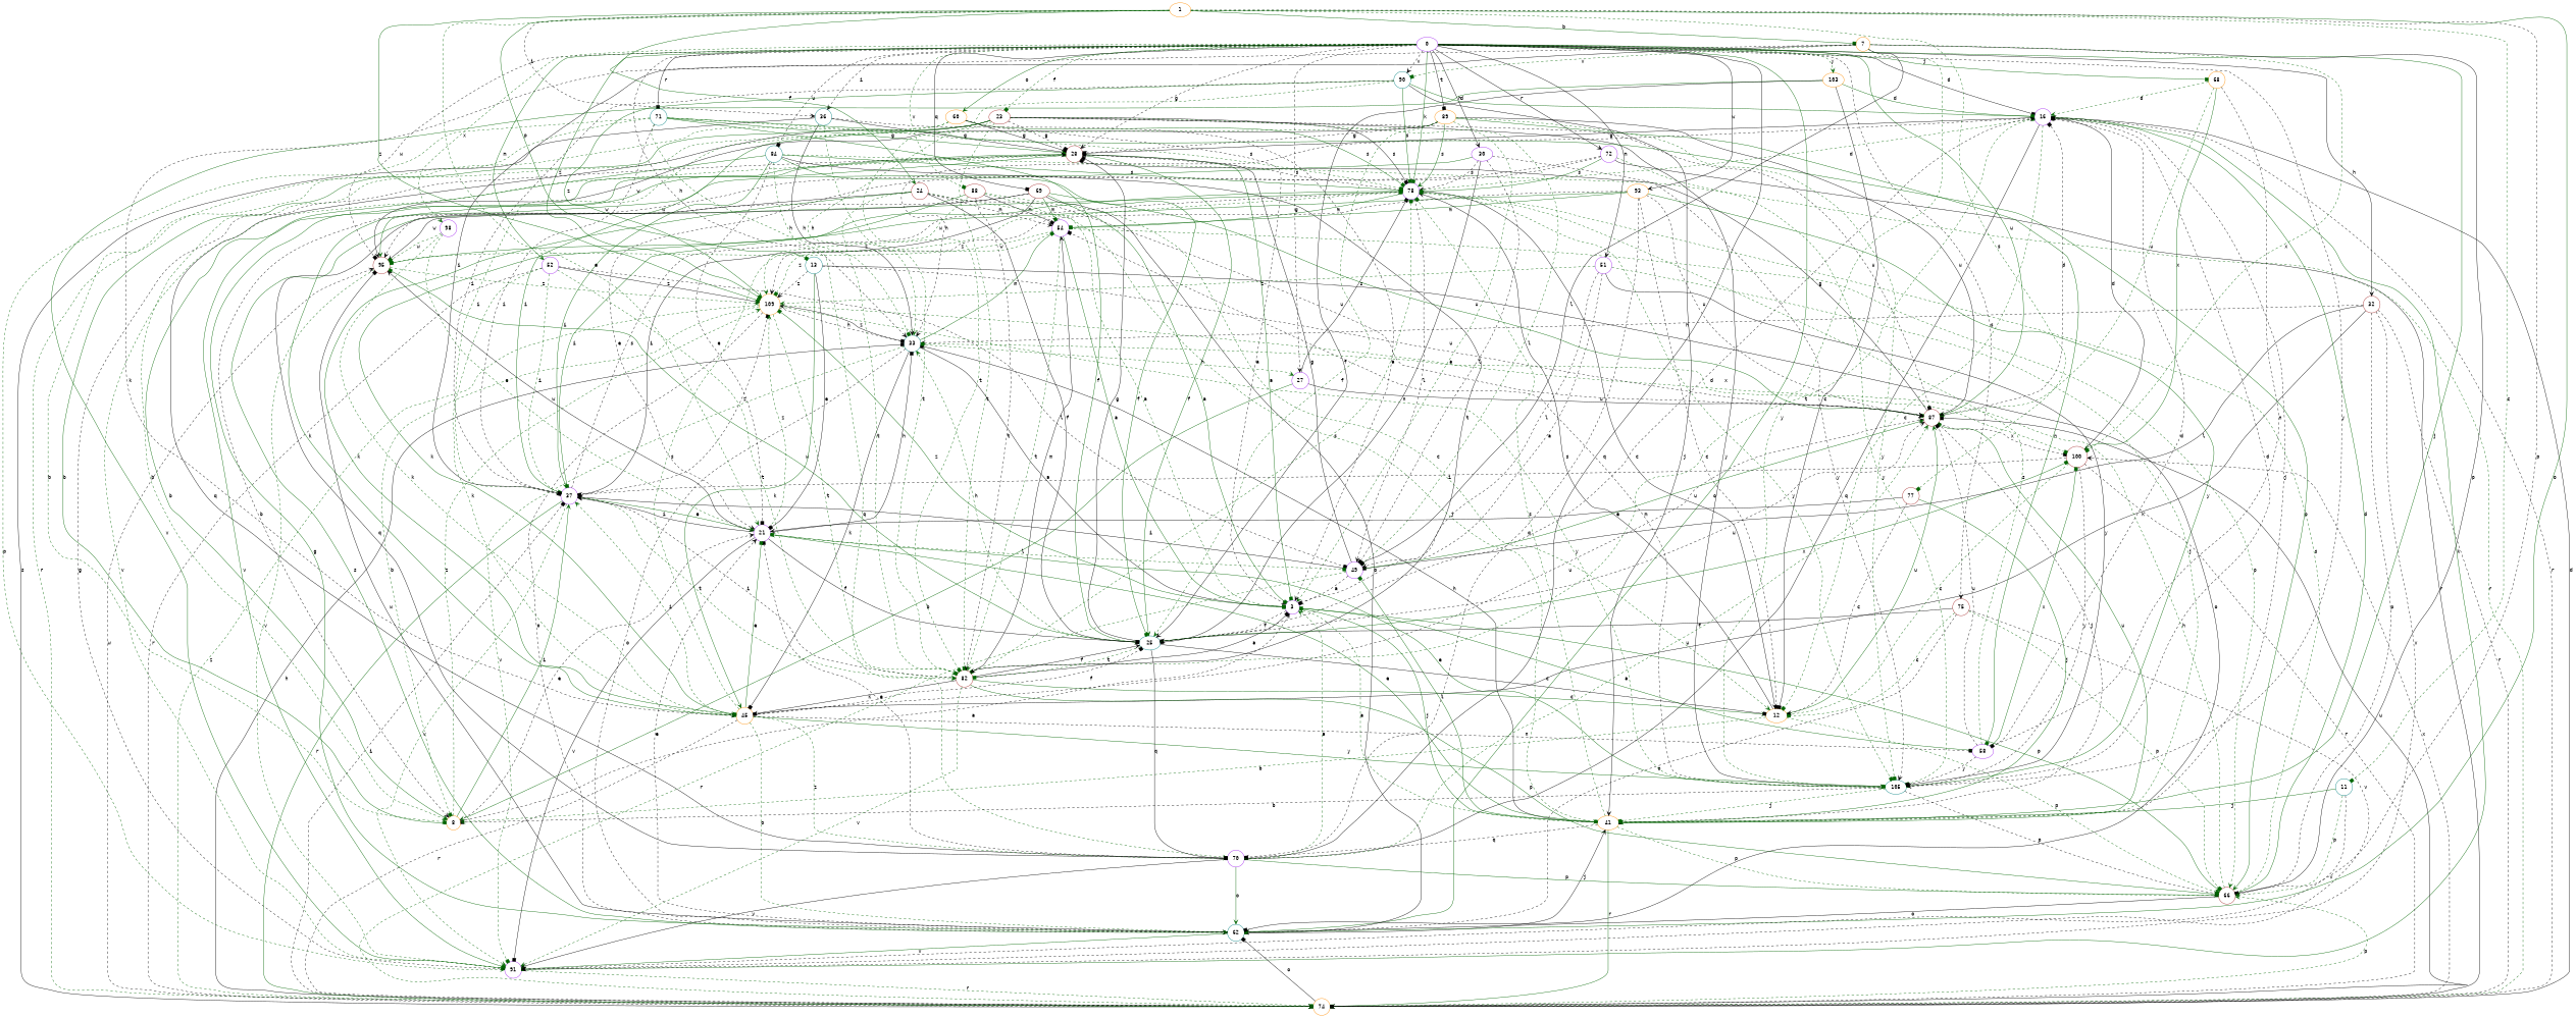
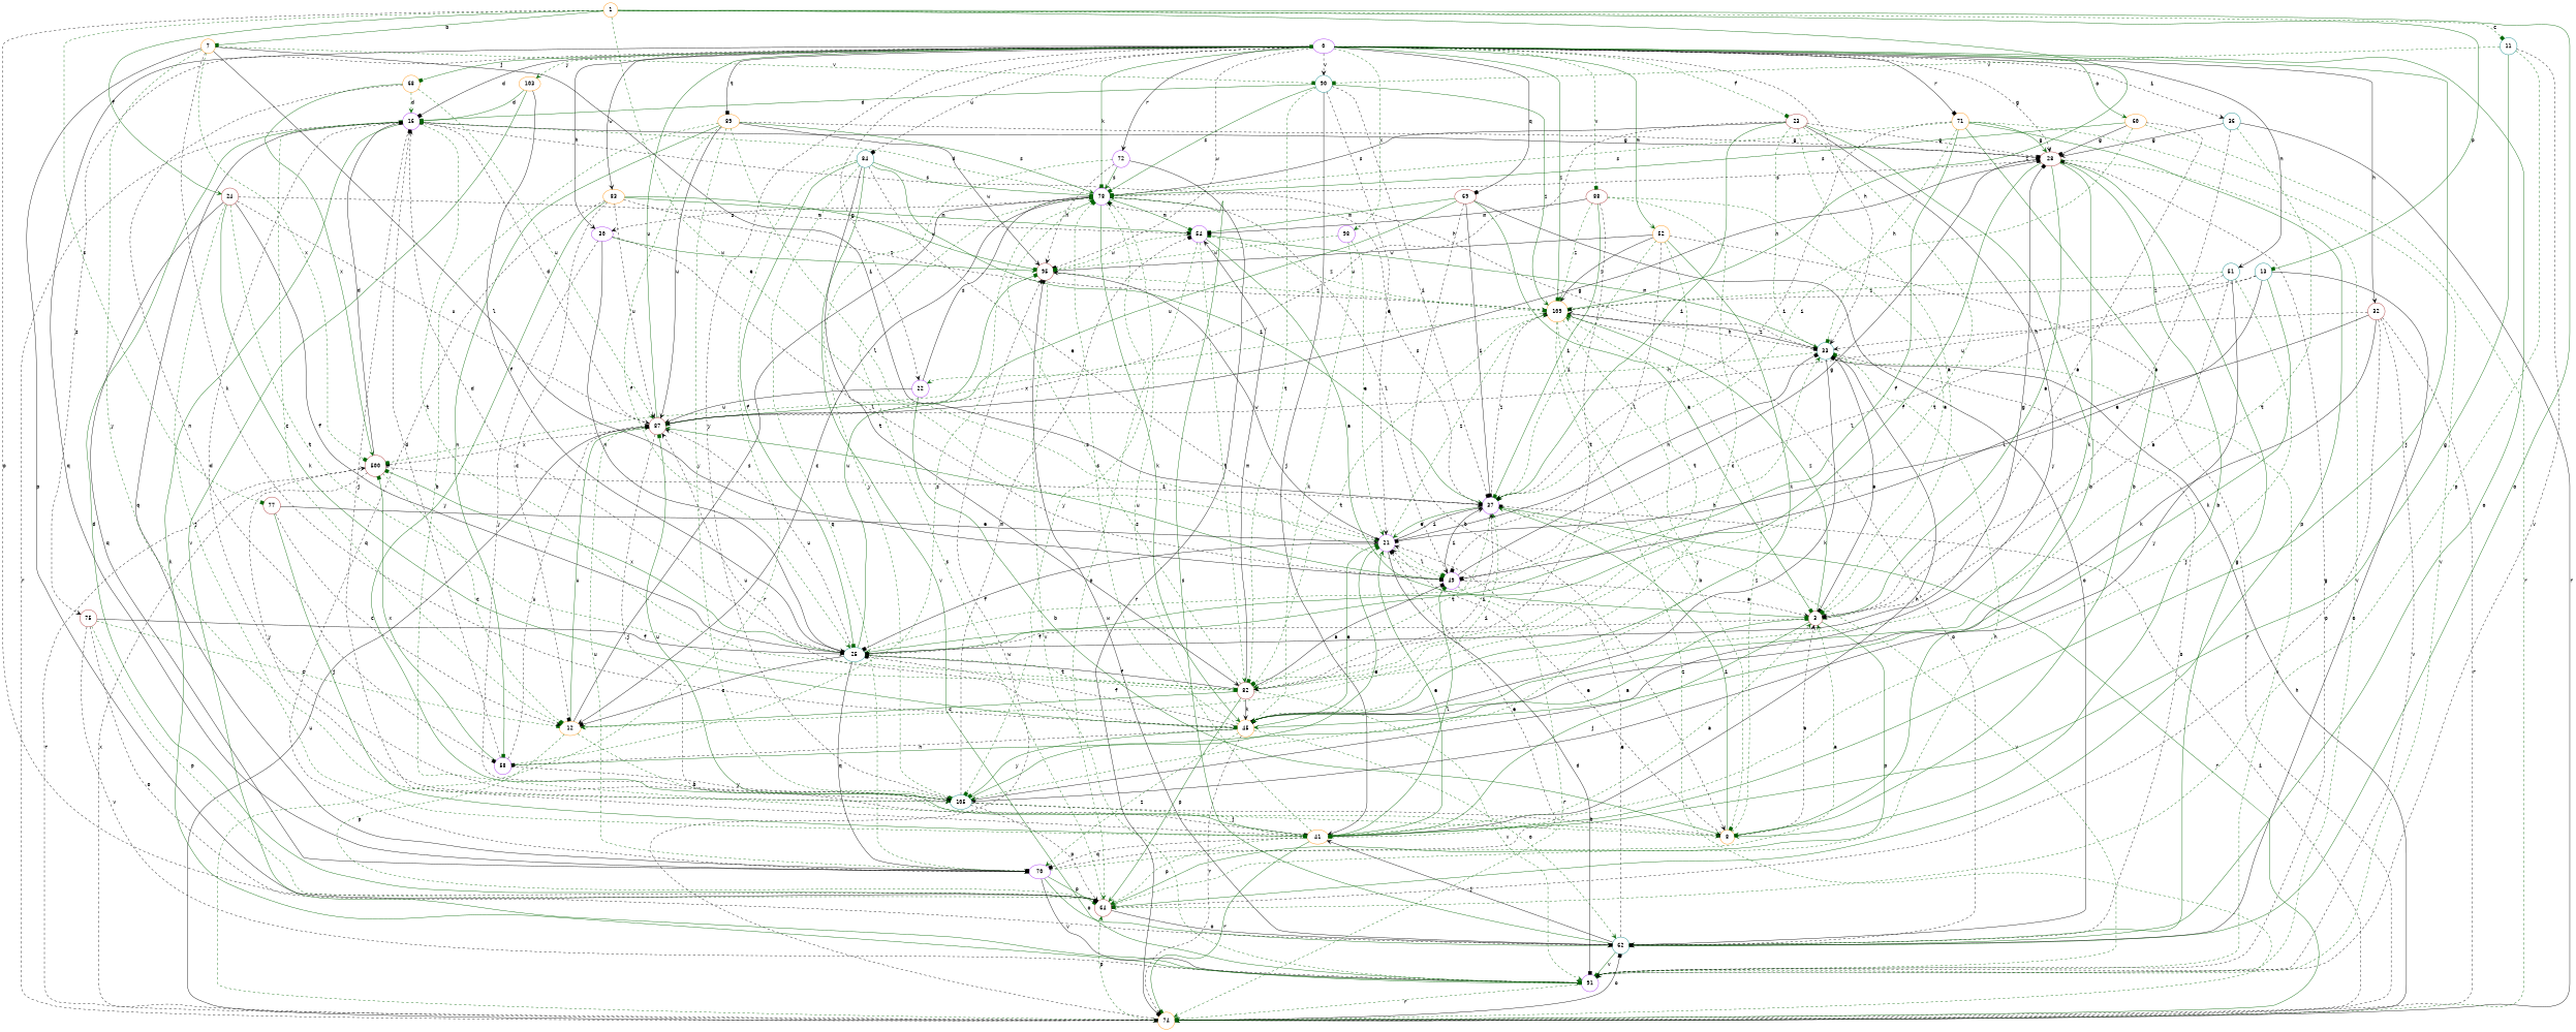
  strict digraph {
    fontname="DejaVu Sans Mono"
    node [color=purple fontname="DejaVu Sans Mono" shape=circle]
    edge [arrowhead=box color=darkgreen fontname="DejaVu Sans Mono" style=dashed]
    0 [shape=ellipse]
    16
    23 [color=brown shape=ellipse]
-   27
-   28 [color=brown]
+   27 [label=22]
+   28 [color=brown shape=ellipse]
    30 [shape=ellipse]
    32 [color=brown]
    33 [color=teal]
    36 [color=teal]
    n10 [color=darkorange label=68]
    41 [color=darkorange shape=ellipse]
-   51
-   52
+   51 [color=teal]
+   52 [color=darkorange]
    60 [color=darkorange shape=ellipse]
    62 [color=teal]
    69 [color=brown shape=ellipse]
-   70
-   71 [color=teal]
+   70 [shape=ellipse]
+   71 [color=darkorange]
    72
    75 [color=brown]
    n21 [color=darkorange label=89 shape=ellipse]
    84 [color=teal]
    87 [color=brown]
    88 [color=brown shape=ellipse]
    90 [color=teal]
-   93 [color=darkorange shape=ellipse]
+   93 [color=darkorange shape=ellipse label=83]
    95 [color=brown]
    98
    103 [color=darkorange shape=ellipse]
    105 [color=teal shape=ellipse]
    109 [color=darkorange]
    78
    91
    12 [color=darkorange shape=ellipse]
    74 [color=darkorange]
    82 [color=brown]
-   3
+   3 [color=brown]
    37
    8 [color=darkorange]
    45 [color=darkorange]
    25 [color=teal shape=ellipse]
    49
-   66 [color=brown]
+   66 [color=brown label=64]
    54
-   100 [color=brown]
-   58 [shape=ellipse]
+   100 [color=brown label=500]
+   58
    21
-   1 [color=darkorange shape=ellipse]
+   1 [color=darkorange]
    7 [color=darkorange]
    11 [color=teal]
    24 [color=brown]
    n52 [color=teal label=13]
    77 [color=brown]
    0 -> 16 [color=black label=d style=solid]
    0 -> 23 [label=f]
    0 -> 27 [arrowhead=vee color=black label=g]
    0 -> 28 [arrowhead=vee color=black label=g]
    0 -> 30 [arrowhead=vee color=black label=h style=solid]
    0 -> 32 [arrowhead=vee color=black label=h style=solid]
    0 -> 33 [arrowhead=vee color=black label=h]
    0 -> 36 [arrowhead=vee color=black label=i]
    0 -> n10 [label=j style=solid]
    0 -> 41 [label=j style=solid]
    0 -> 51 [arrowhead=vee color=black label=m style=solid]
    0 -> 52 [arrowhead=vee label=m style=solid]
    0 -> 60 [arrowhead=vee label=o style=solid]
    0 -> 62 [arrowhead=vee label=o style=solid]
    0 -> 69 [color=black label=q style=solid]
    0 -> 70 [color=black label=q style=solid]
    0 -> 71 [color=black label=r style=solid]
    0 -> 72 [arrowhead=vee color=black label=r style=solid]
    0 -> 75 [arrowhead=vee color=black label=s]
    0 -> n21 [color=black label=t style=solid]
    0 -> 84 [color=black label=u]
-   0 -> 87 [label=u style=solid]
+   87 -> 0 [label=u style=solid]
    0 -> 88 [label=v]
    0 -> 90 [arrowhead=vee color=black label=v]
    0 -> 93 [arrowhead=vee color=black label=w style=solid]
    0 -> 95 [color=black label=w]
    0 -> 98 [arrowhead=vee label=x]
    0 -> 103 [arrowhead=vee label=y]
    0 -> 105 [arrowhead=vee color=black label=y]
    0 -> 109 [label=z style=solid]
    0 -> 78 [label=k style=solid]
    16 -> 28 [arrowhead=vee color=black label=g style=solid]
    16 -> 33 [arrowhead=vee color=black label=h]
    16 -> 41 [color=black label=j]
    16 -> 70 [color=black label=q style=solid]
    16 -> 91 [label=k style=solid]
    16 -> 12 [label=c]
    16 -> 74 [color=black label=r]
    16 -> 82 [label=t]
    23 -> 28 [color=black label=g]
    23 -> 33 [arrowhead=vee label=h]
-   23 -> 70 [color=black label=q style=solid]
    23 -> 87 [color=black label=u]
    23 -> 105 [arrowhead=vee color=black label=y style=solid]
    23 -> 78 [color=black label=s style=solid]
    23 -> 82 [label=t]
    23 -> 3 [arrowhead=vee label=a]
    23 -> 37 [label=i style=solid]
    23 -> 8 [label=b style=solid]
    27 -> 87 [arrowhead=vee color=black label=u style=solid]
    27 -> 78 [color=black label=s style=solid]
    27 -> 8 [arrowhead=vee label=b style=solid]
    28 -> 78 [color=black label=s]
    28 -> 91 [label=v]
    28 -> 3 [label=a style=solid]
    28 -> 8 [arrowhead=vee label=b style=solid]
    28 -> 45 [label=k style=solid]
    28 -> 25 [arrowhead=vee label=f style=solid]
    30 -> 95 [arrowhead=vee label=w style=solid]
    30 -> 105 [arrowhead=vee color=black label=y]
-   30 -> 78 [arrowhead=vee color=black label=s]
+   78 -> 30 [arrowhead=vee color=black label=s]
    30 -> 25 [color=black label=n style=solid]
    30 -> 49 [color=black label=l]
    32 -> 33 [arrowhead=vee color=black label=h]
    32 -> 91 [color=black label=v]
    32 -> 74 [arrowhead=vee color=black label=r]
    32 -> 45 [color=black label=k style=solid]
    32 -> 49 [color=black label=l style=solid]
    32 -> 66 [color=black label=p]
    33 -> 27 [arrowhead=vee label=h]
    33 -> 62 [arrowhead=vee color=black label=o]
    33 -> 109 [arrowhead=vee color=black label=z style=solid]
    33 -> 91 [label=v]
    33 -> 3 [color=black label=a style=solid]
    33 -> 45 [color=black label=k style=solid]
    33 -> 54 [label=m style=solid]
    36 -> 28 [arrowhead=vee color=black label=g style=solid]
-   36 -> 33 [arrowhead=vee color=black label=h style=solid]
-   36 -> 74 [color=black label=s style=solid]
+   36 -> 74 [color=black label=r style=solid]
    36 -> 82 [arrowhead=vee label=t]
    36 -> 3 [arrowhead=vee color=black label=a]
    n10 -> 16 [arrowhead=vee label=d]
    n10 -> 87 [arrowhead=vee label=u]
    n10 -> 100 [arrowhead=vee label=x style=solid]
    n10 -> 58 [color=black label=n]
    41 -> 33 [color=black label=h style=solid]
    41 -> 70 [color=black label=q]
    41 -> 87 [label=u style=solid]
    41 -> 78 [label=s]
    41 -> 74 [label=r style=solid]
    41 -> 3 [arrowhead=vee label=a]
    41 -> 49 [label=l style=solid]
    41 -> 66 [arrowhead=vee label=p]
    41 -> 21 [arrowhead=vee label=e style=solid]
    51 -> 41 [label=j]
    51 -> 105 [arrowhead=vee color=black label=y style=solid]
    51 -> 109 [arrowhead=vee label=z]
    51 -> 3 [color=black label=a]
    51 -> 49 [arrowhead=vee color=black label=l]
    52 -> 109 [arrowhead=vee color=black label=z style=solid]
    52 -> 74 [arrowhead=vee color=black label=r]
    52 -> 82 [arrowhead=vee label=t]
    52 -> 37 [arrowhead=vee label=i]
-   52 -> 45 [arrowhead=vee label=k]
+   52 -> 45 [arrowhead=vee label=k style=solid]
    52 -> 49 [color=black label=l]
    60 -> 28 [color=black label=g style=solid]
    60 -> 78 [label=s style=solid]
    60 -> 74 [arrowhead=vee label=r]
    60 -> 3 [arrowhead=vee color=black label=a]
    60 -> 37 [label=i]
    62 -> 28 [label=g style=solid]
    62 -> 41 [arrowhead=vee color=black label=j style=solid]
    62 -> 95 [color=black label=w style=solid]
    62 -> 78 [arrowhead=vee label=s style=solid]
    62 -> 91 [label=v style=solid]
    62 -> 21 [arrowhead=vee color=black label=e]
    69 -> 62 [arrowhead=vee color=black label=o style=solid]
    69 -> 87 [label=u style=solid]
-   69 -> 95 [arrowhead=vee color=black label=w style=solid]
+   52 -> 95 [arrowhead=vee color=black label=w style=solid]
    69 -> 3 [label=a style=solid]
    69 -> 37 [color=black label=i style=solid]
    69 -> 8 [arrowhead=vee color=black label=b]
    69 -> 54 [label=m style=solid]
    70 -> 62 [arrowhead=vee label=o style=solid]
-   70 -> 87 [arrowhead=vee label=u]
+   70 -> 87 [label=u]
    70 -> 91 [arrowhead=vee color=black label=v style=solid]
    70 -> 3 [arrowhead=vee label=a]
    70 -> 66 [label=p style=solid]
    70 -> 21 [color=black label=e]
    71 -> 28 [arrowhead=vee label=g style=solid]
    71 -> 33 [label=h]
    71 -> 78 [label=s]
-   71 -> 91 [arrowhead=vee label=p]
+   71 -> 91 [arrowhead=vee label=v]
    71 -> 37 [arrowhead=vee color=black label=i]
-   71 -> 8 [arrowhead=vee label=b]
+   71 -> 8 [arrowhead=vee label=b style=solid]
    71 -> 25 [arrowhead=vee label=f style=solid]
    71 -> 66 [arrowhead=vee label=p style=solid]
-   72 -> 95 [arrowhead=vee color=black label=w]
+   72 -> 95 [arrowhead=vee color=black label=h]
    72 -> 105 [label=y]
    72 -> 78 [arrowhead=vee label=s style=solid]
    72 -> 74 [color=black label=r style=solid]
-   72 -> 21 [arrowhead=vee color=black label=e]
+   90 -> 21 [arrowhead=vee color=black label=e]
    75 -> 62 [color=black label=o]
    75 -> 91 [arrowhead=vee color=black label=v]
    75 -> 12 [label=c]
    75 -> 25 [arrowhead=vee color=black label=f style=solid]
    75 -> 66 [label=p]
    n21 -> 28 [color=black label=g]
    n21 -> 87 [arrowhead=vee color=black label=u style=solid]
    n21 -> 95 [arrowhead=vee color=black label=w style=solid]
    n21 -> 105 [label=y]
    n21 -> 78 [arrowhead=vee label=s style=solid]
    n21 -> 8 [arrowhead=vee label=b]
    n21 -> 25 [arrowhead=vee label=f]
    n21 -> 49 [label=l]
    n21 -> 58 [label=n style=solid]
    84 -> 70 [arrowhead=vee label=q]
    84 -> 78 [label=s style=solid]
    84 -> 91 [label=v style=solid]
    84 -> 74 [arrowhead=vee label=r]
    84 -> 82 [arrowhead=vee color=black label=t style=solid]
    84 -> 37 [arrowhead=vee label=i style=solid]
    84 -> 25 [label=f style=solid]
    84 -> 21 [color=black label=e]
    87 -> 16 [color=black label=d]
    87 -> 28 [color=black label=g style=solid]
    87 -> 41 [color=black label=j]
    87 -> 100 [color=black label=x]
    88 -> 109 [arrowhead=vee label=z]
    88 -> 12 [arrowhead=vee label=c]
    88 -> 82 [arrowhead=vee color=black label=t]
    88 -> 3 [label=a]
    88 -> 37 [label=i style=solid]
    88 -> 54 [color=black label=m style=solid]
    90 -> 16 [label=d style=solid]
    90 -> 41 [arrowhead=vee color=black label=j style=solid]
    90 -> 109 [arrowhead=vee label=z style=solid]
    90 -> 78 [label=s style=solid]
    90 -> 82 [label=t]
    90 -> 37 [color=black label=i]
    93 -> 70 [arrowhead=vee color=black label=q]
    93 -> 87 [arrowhead=vee color=black label=u]
    93 -> 95 [label=w style=solid]
    93 -> 105 [label=y style=solid]
    93 -> 109 [arrowhead=vee color=black label=z]
    93 -> 12 [color=black label=c]
    93 -> 54 [label=m style=solid]
    95 -> 109 [arrowhead=vee label=z]
    95 -> 91 [arrowhead=vee label=v]
    98 -> 95 [label=w]
    98 -> 45 [arrowhead=vee label=k]
    98 -> 21 [arrowhead=vee label=e]
    103 -> 16 [label=d style=solid]
    103 -> 91 [label=v style=solid]
-   103 -> 12 [color=black label=c style=solid]
    103 -> 25 [arrowhead=vee color=black label=f style=solid]
    105 -> 16 [arrowhead=vee color=black label=d]
    105 -> 41 [label=j]
    105 -> 8 [color=black label=b]
    105 -> 66 [arrowhead=vee color=black label=p]
    105 -> 54 [color=black label=m]
    105 -> 21 [label=e style=solid]
    109 -> 33 [color=black label=h]
    109 -> 62 [arrowhead=vee color=black label=o]
    109 -> 105 [arrowhead=vee label=y]
    109 -> 74 [label=z]
    109 -> 82 [label=t]
    109 -> 8 [label=b]
    109 -> 100 [label=x]
    78 -> 16 [label=d]
    78 -> 105 [label=y]
    78 -> 12 [arrowhead=vee color=black label=c style=solid]
    78 -> 45 [arrowhead=vee label=k style=solid]
    78 -> 49 [arrowhead=vee color=black label=l]
    78 -> 54 [label=m style=solid]
    91 -> 28 [arrowhead=vee color=black label=g]
    91 -> 74 [label=r]
    12 -> 87 [arrowhead=vee label=u style=solid]
    12 -> 78 [arrowhead=vee color=black label=s style=solid]
    12 -> 8 [arrowhead=vee label=b]
    12 -> 66 [label=p]
-   74 -> 16 [arrowhead=vee color=black label=d style=solid]
    74 -> 33 [color=black label=h style=solid]
    74 -> 62 [color=black label=o style=solid]
    74 -> 87 [color=black label=u style=solid]
    74 -> 95 [arrowhead=vee color=black label=w]
    74 -> 37 [color=black label=i]
    74 -> 66 [arrowhead=vee label=p]
    74 -> 100 [arrowhead=vee color=black label=x]
    82 -> 78 [label=s]
    82 -> 91 [arrowhead=vee label=v]
    82 -> 12 [arrowhead=vee label=c style=solid]
-   82 -> 3 [color=black label=a style=solid]
+   82 -> 49 [color=black label=a style=solid]
    82 -> 37 [arrowhead=vee color=black label=i]
    82 -> 45 [arrowhead=vee color=black label=k style=solid]
    82 -> 25 [arrowhead=vee color=black label=f style=solid]
    82 -> 66 [arrowhead=vee label=p style=solid]
    82 -> 54 [arrowhead=vee color=black label=m style=solid]
    3 -> 41 [arrowhead=vee label=j style=solid]
    3 -> 109 [label=z style=solid]
    3 -> 25 [color=black label=f]
    3 -> 66 [arrowhead=vee label=p style=solid]
    37 -> 109 [color=black label=z]
    37 -> 78 [arrowhead=vee color=black label=s]
    37 -> 91 [arrowhead=vee label=v]
    37 -> 74 [arrowhead=vee label=r style=solid]
    37 -> 82 [arrowhead=vee label=t]
    37 -> 21 [arrowhead=vee label=e style=solid]
    8 -> 109 [arrowhead=vee label=z]
    8 -> 3 [arrowhead=vee color=black label=a]
    8 -> 37 [arrowhead=vee label=i style=solid]
    8 -> 21 [arrowhead=vee color=black label=e]
    45 -> 62 [arrowhead=vee label=o]
    45 -> 70 [arrowhead=vee label=z]
    45 -> 87 [arrowhead=vee color=black label=u]
    45 -> 105 [label=y style=solid]
    45 -> 78 [label=s]
    45 -> 74 [arrowhead=vee color=black label=r]
    45 -> 37 [arrowhead=vee label=i]
    45 -> 25 [color=black label=f]
    45 -> 58 [color=black label=n]
    45 -> 21 [label=e style=solid]
    25 -> 16 [arrowhead=vee color=black label=d]
    25 -> 28 [color=black label=g style=solid]
    25 -> 33 [arrowhead=vee label=h]
    25 -> 70 [color=black label=q style=solid]
    25 -> 87 [arrowhead=vee color=black label=u]
    25 -> 95 [label=w style=solid]
    25 -> 12 [color=black label=c style=solid]
    25 -> 82 [label=t]
    25 -> 100 [label=x style=solid]
    49 -> 28 [color=black label=g style=solid]
    49 -> 87 [arrowhead=vee label=u style=solid]
    49 -> 74 [arrowhead=vee label=r]
    49 -> 3 [arrowhead=vee color=black label=a]
    49 -> 37 [arrowhead=vee color=black label=i style=solid]
    66 -> 16 [label=d style=solid]
    66 -> 33 [label=h]
    66 -> 62 [arrowhead=vee color=black label=o style=solid]
    66 -> 78 [label=s]
    54 -> 95 [label=w]
    54 -> 109 [label=z]
    54 -> 82 [arrowhead=vee label=t]
    54 -> 3 [label=a style=solid]
    54 -> 66 [arrowhead=vee label=p]
    100 -> 16 [color=black label=d style=solid]
    100 -> 105 [arrowhead=vee color=black label=y]
    100 -> 12 [label=c]
    100 -> 74 [arrowhead=vee color=black label=r]
    100 -> 37 [arrowhead=vee color=black label=i]
    58 -> 16 [color=black label=d]
    58 -> 87 [color=black label=u]
    58 -> 105 [color=black label=y]
    58 -> 78 [arrowhead=vee label=s]
    58 -> 3 [label=a style=solid]
    58 -> 100 [label=x style=solid]
    21 -> 33 [color=black label=h style=solid]
    21 -> 95 [arrowhead=vee color=black label=w style=solid]
    21 -> 109 [arrowhead=vee label=z]
-   21 -> 91 [color=black label=v style=solid]
+   21 -> 91 [color=black label=d style=solid]
    21 -> 37 [arrowhead=vee color=black label=i style=solid]
    21 -> 25 [color=black label=f style=solid]
    21 -> 49 [label=l]
-   1 -> 36 [arrowhead=vee color=black label=i]
    1 -> 62 [label=o style=solid]
    1 -> 109 [label=z style=solid]
    1 -> 66 [color=black label=p]
    1 -> 21 [arrowhead=vee label=e]
    1 -> 7 [label=b style=solid]
    1 -> 11 [label=c]
    1 -> 24 [arrowhead=vee label=f style=solid]
    1 -> n52 [label=p style=solid]
    1 -> 77 [label=s]
    7 -> 90 [label=v]
    7 -> 105 [arrowhead=vee label=y]
    7 -> 37 [color=black label=i style=solid]
    7 -> 45 [arrowhead=vee color=black label=k]
    7 -> 49 [color=black label=l style=solid]
    7 -> 66 [color=black label=p style=solid]
    7 -> 100 [label=x]
-   11 -> 41 [arrowhead=vee label=j style=solid]
+   11 -> 41 [arrowhead=vee label=g style=solid]
+   11 -> 90 [label=v]
    11 -> 91 [arrowhead=vee color=black label=v]
    11 -> 66 [arrowhead=vee label=p]
    24 -> 41 [label=j]
    24 -> 70 [color=black label=q style=solid]
    24 -> 87 [arrowhead=vee color=black label=u]
    24 -> 82 [arrowhead=vee label=t]
    24 -> 45 [label=k style=solid]
    24 -> 25 [color=black label=f style=solid]
    24 -> 54 [arrowhead=vee color=black label=m]
    n52 -> 62 [color=black label=o style=solid]
    n52 -> 87 [arrowhead=vee color=black label=u]
    n52 -> 109 [arrowhead=vee color=black label=z]
    n52 -> 45 [arrowhead=vee label=k style=solid]
    n52 -> 21 [color=black label=e style=solid]
    77 -> 41 [arrowhead=vee label=j style=solid]
    77 -> 12 [arrowhead=vee color=black label=c]
    77 -> 21 [arrowhead=vee color=black label=e style=solid]
  }
